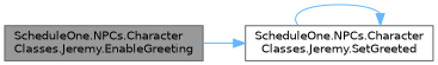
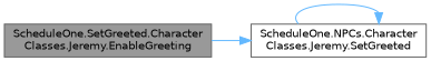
  digraph {
    rankdir=LR
    node [fontname=Helvetica fontsize=10 shape=box style=filled]
    edge [color=steelblue1 fontname=Helvetica fontsize=10 labelfontname=Helvetica labelfontsize=10 style=solid]
-   n1 [color=gray40 fillcolor=grey60 fontcolor=black height=0.2 label="ScheduleOne.NPCs.Character\lClasses.Jeremy.EnableGreeting" width=0.4]
+   n1 [color=gray40 fillcolor=grey60 fontcolor=black height=0.2 label="ScheduleOne.SetGreeted.Character\lClasses.Jeremy.EnableGreeting" width=0.4]
    n2 [color=grey40 fillcolor=white height=0.2 label="ScheduleOne.NPCs.Character\lClasses.Jeremy.SetGreeted" width=0.4]
    n1 -> n2
    n2 -> n2
  }
